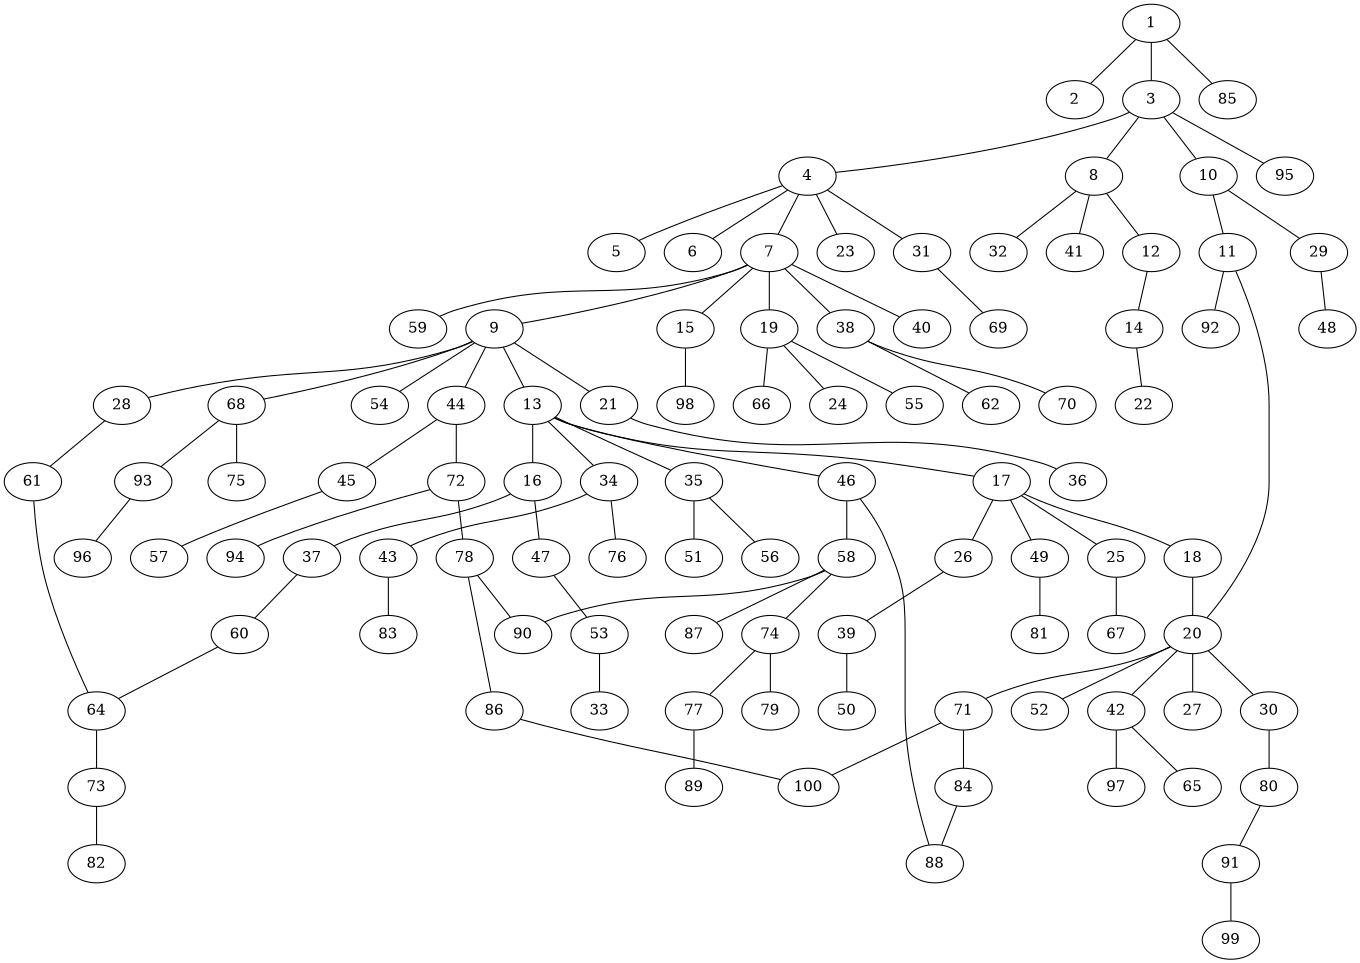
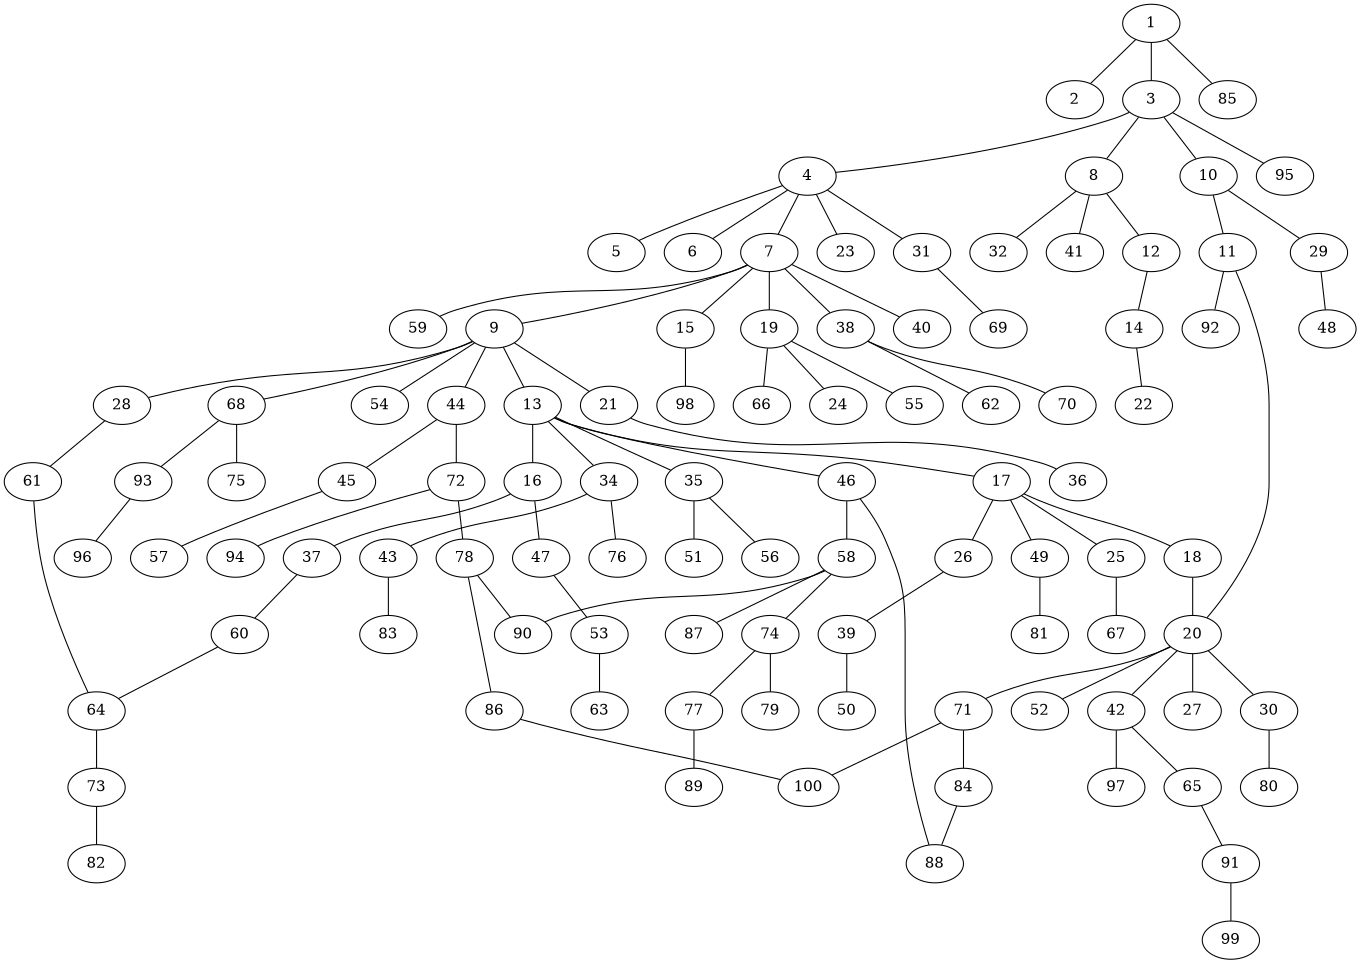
  graph {
    fontname="DejaVu Serif"
    node [fontname="DejaVu Serif"]
    edge [fontname="DejaVu Serif"]
    1
    2
    3
    85
    4
    8
    10
    95
    5
    6
    7
    23
    31
    12
    32
    41
    11
    29
    9
    15
    19
    38
    40
    59
    69
    14
    20
    92
    48
    13
    21
    28
    44
    54
    68
    98
    24
    55
    66
    62
    70
    16
    17
    34
    35
    46
    36
    61
    45
    72
    75
    93
    22
    37
    47
    18
    25
    26
    49
    43
    76
    51
    56
    58
    88
    64
    57
    78
    94
    96
    27
    30
    42
    52
    71
    80
    65
    97
    84
    100
    60
    53
    67
    39
    81
    83
    74
    87
    90
-   63 [label=33]
+   63
    50
    91
    73
    99
    86
    77
    79
    89
    82
    1 -- 2
    1 -- 3
    1 -- 85
    3 -- 4
    3 -- 8
    3 -- 10
    3 -- 95
    4 -- 5
    4 -- 6
    4 -- 7
    4 -- 23
    4 -- 31
    8 -- 12
    8 -- 32
    8 -- 41
    10 -- 11
    10 -- 29
    7 -- 9
    7 -- 15
    7 -- 19
    7 -- 38
    7 -- 40
    7 -- 59
    31 -- 69
    12 -- 14
    11 -- 20
    11 -- 92
    29 -- 48
    9 -- 13
    9 -- 21
    9 -- 28
    9 -- 44
    9 -- 54
    9 -- 68
    15 -- 98
    19 -- 24
    19 -- 55
    19 -- 66
    38 -- 62
    38 -- 70
    14 -- 22
    20 -- 27
    20 -- 30
    20 -- 42
    20 -- 52
    20 -- 71
    13 -- 16
    13 -- 17
    13 -- 34
    13 -- 35
    13 -- 46
    21 -- 36
    28 -- 61
    44 -- 45
    44 -- 72
    68 -- 75
    68 -- 93
    16 -- 37
    16 -- 47
    17 -- 18
    17 -- 25
    17 -- 26
    17 -- 49
    34 -- 43
    34 -- 76
    35 -- 51
    35 -- 56
    46 -- 58
    46 -- 88
    61 -- 64
    45 -- 57
    72 -- 78
    72 -- 94
    93 -- 96
    37 -- 60
    47 -- 53
    18 -- 20
    25 -- 67
    26 -- 39
    49 -- 81
    43 -- 83
    58 -- 74
    58 -- 87
    58 -- 90
    64 -- 73
    78 -- 90
    78 -- 86
    30 -- 80
    42 -- 65
    42 -- 97
    71 -- 84
    71 -- 100
-   80 -- 91
+   65 -- 91
    84 -- 88
    60 -- 64
    53 -- 63
    39 -- 50
    74 -- 77
    74 -- 79
    91 -- 99
    73 -- 82
    86 -- 100
    77 -- 89
  }
